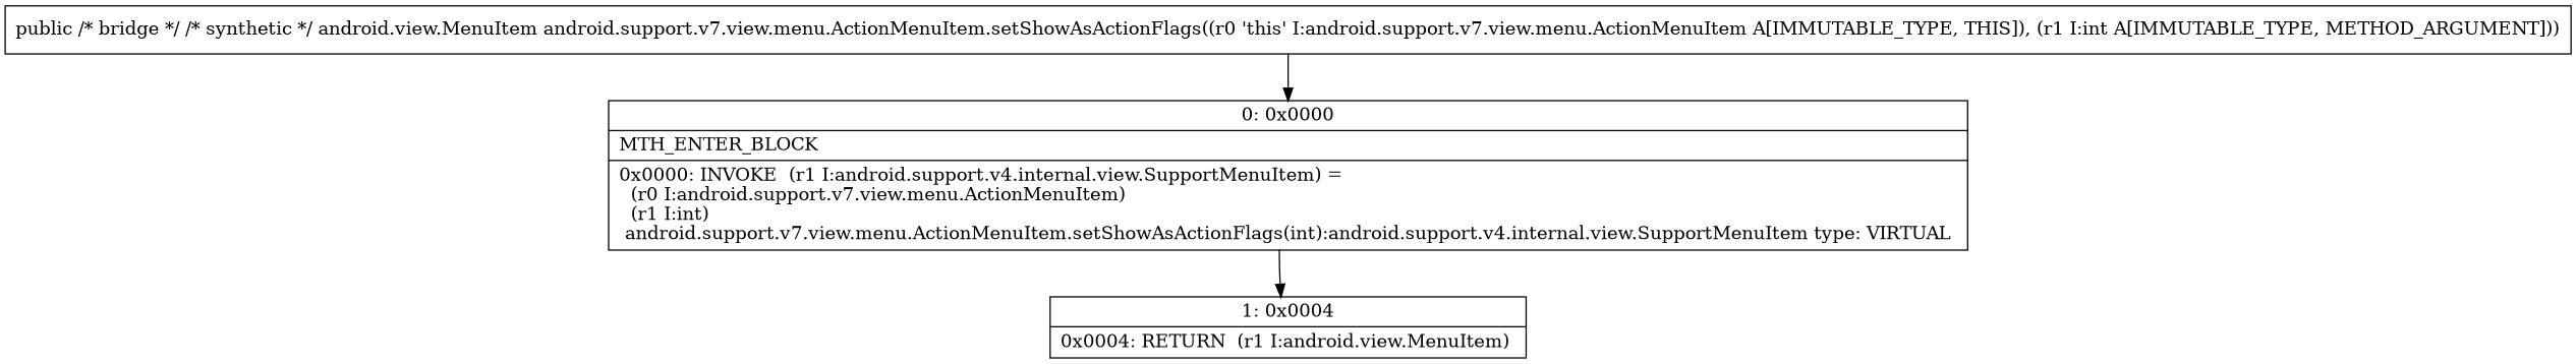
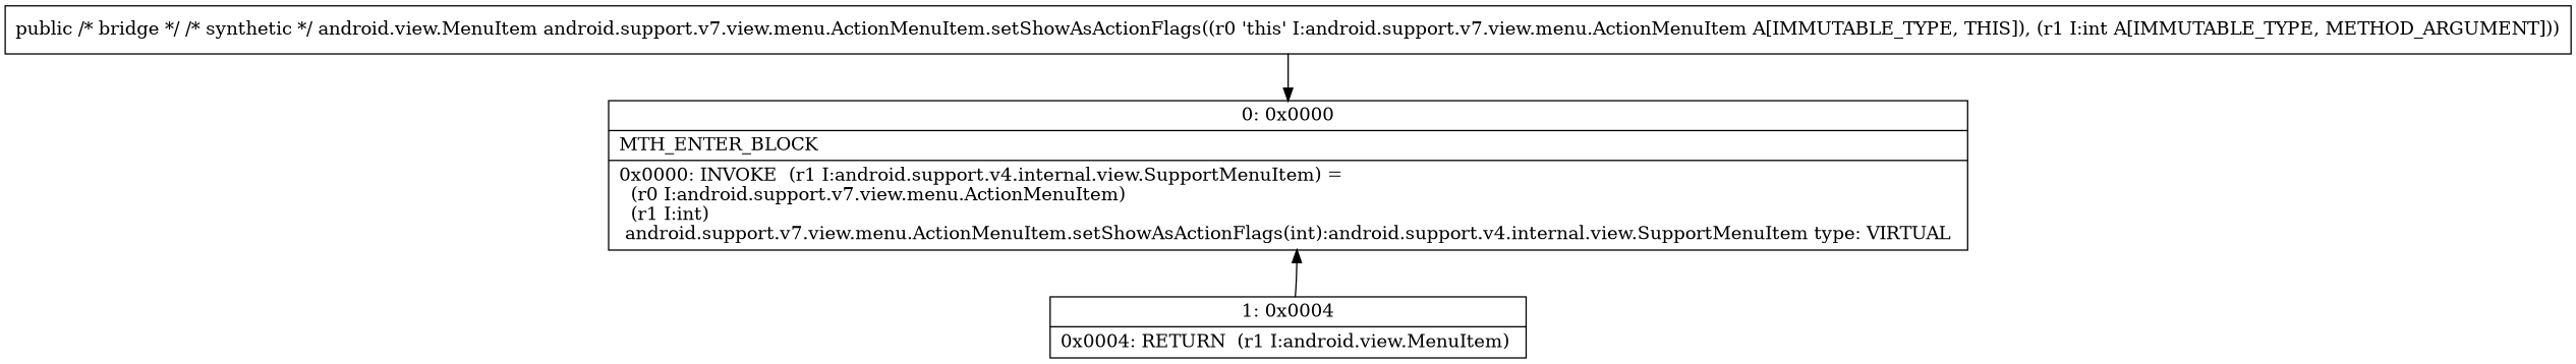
  digraph {
    node [shape=record]
    n1 [label="{0\:\ 0x0000|MTH_ENTER_BLOCK\l|0x0000: INVOKE  (r1 I:android.support.v4.internal.view.SupportMenuItem) = \l  (r0 I:android.support.v7.view.menu.ActionMenuItem)\l  (r1 I:int)\l android.support.v7.view.menu.ActionMenuItem.setShowAsActionFlags(int):android.support.v4.internal.view.SupportMenuItem type: VIRTUAL \l}"]
    n2 [label="{1\:\ 0x0004|0x0004: RETURN  (r1 I:android.view.MenuItem) \l}"]
    n3 [label="{public \/* bridge *\/ \/* synthetic *\/ android.view.MenuItem android.support.v7.view.menu.ActionMenuItem.setShowAsActionFlags((r0 'this' I:android.support.v7.view.menu.ActionMenuItem A[IMMUTABLE_TYPE, THIS]), (r1 I:int A[IMMUTABLE_TYPE, METHOD_ARGUMENT])) }"]
-   n1 -> n2
+   n2 -> n1
    n3 -> n1
  }
